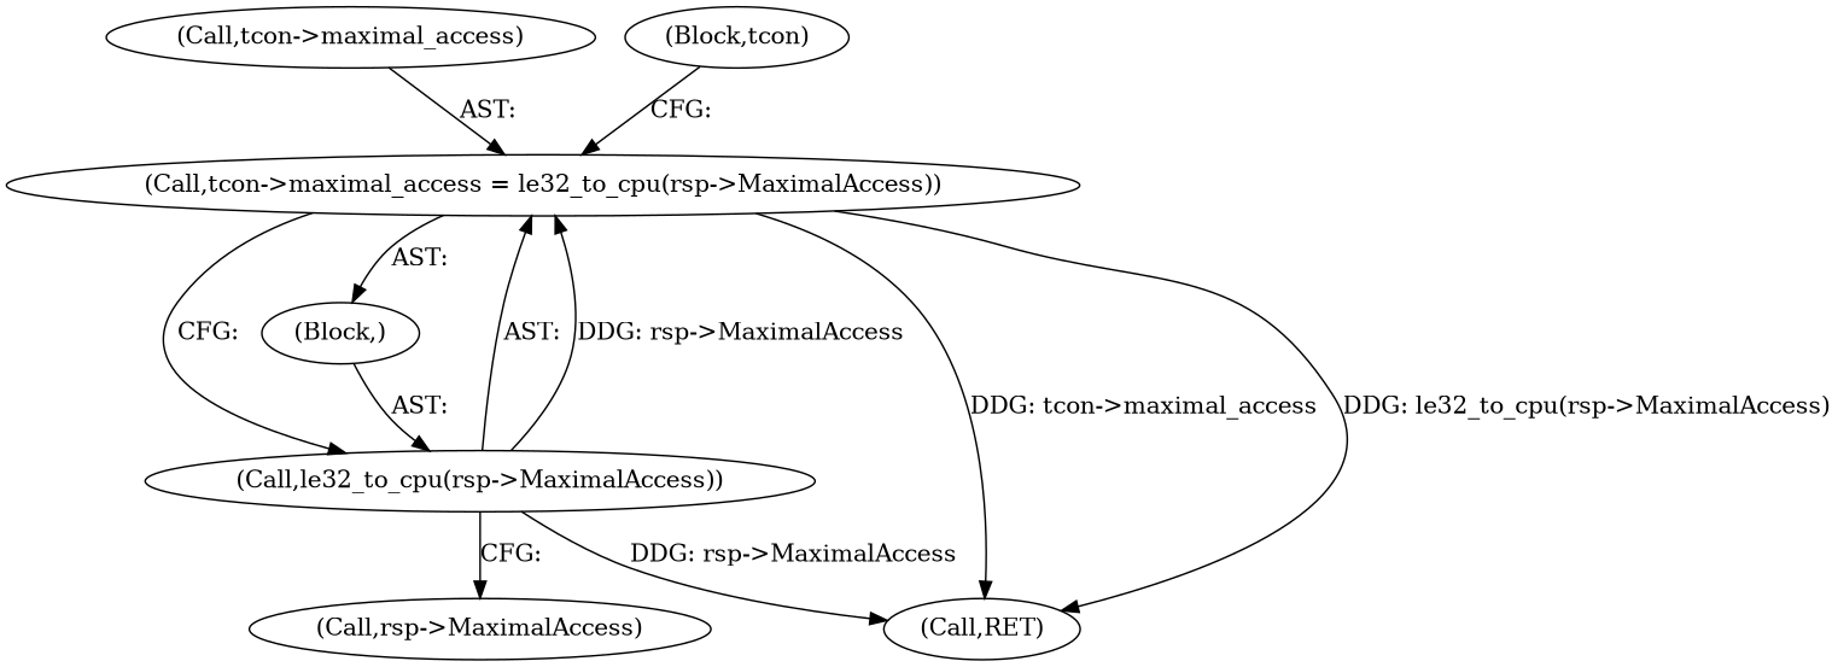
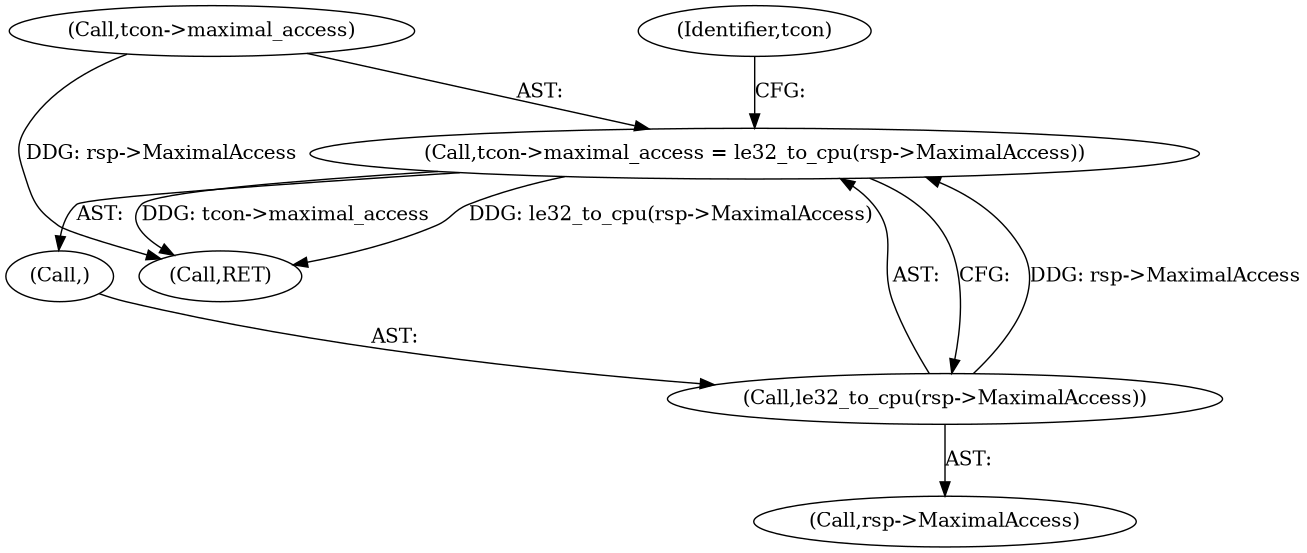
  digraph {
    n1 [label="(Call,tcon->maximal_access = le32_to_cpu(rsp->MaximalAccess))"]
    n2 [label="(Call,le32_to_cpu(rsp->MaximalAccess))"]
-   n3 [label="(Block,)"]
+   n3 [label="(Call,)"]
    n4 [label="(Call,RET)"]
    n5 [label="(Call,rsp->MaximalAccess)"]
    n6 [label="(Call,tcon->maximal_access)"]
-   n7 [label="(Block,tcon)"]
+   n7 [label="(Identifier,tcon)"]
    n1 -> n2 [label="CFG: "]
    n1 -> n3 [label="AST: "]
    n1 -> n4 [label="DDG: le32_to_cpu(rsp->MaximalAccess)"]
    n1 -> n4 [label="DDG: tcon->maximal_access"]
    n2 -> n1 [label="AST: "]
    n2 -> n1 [label="DDG: rsp->MaximalAccess"]
-   n2 -> n4 [label="DDG: rsp->MaximalAccess"]
-   n2 -> n5 [label="CFG: "]
+   n6 -> n4 [label="DDG: rsp->MaximalAccess"]
+   n2 -> n5 [label="AST: "]
    n3 -> n2 [label="AST: "]
    n6 -> n1 [label="AST: "]
    n7 -> n1 [label="CFG: "]
  }
